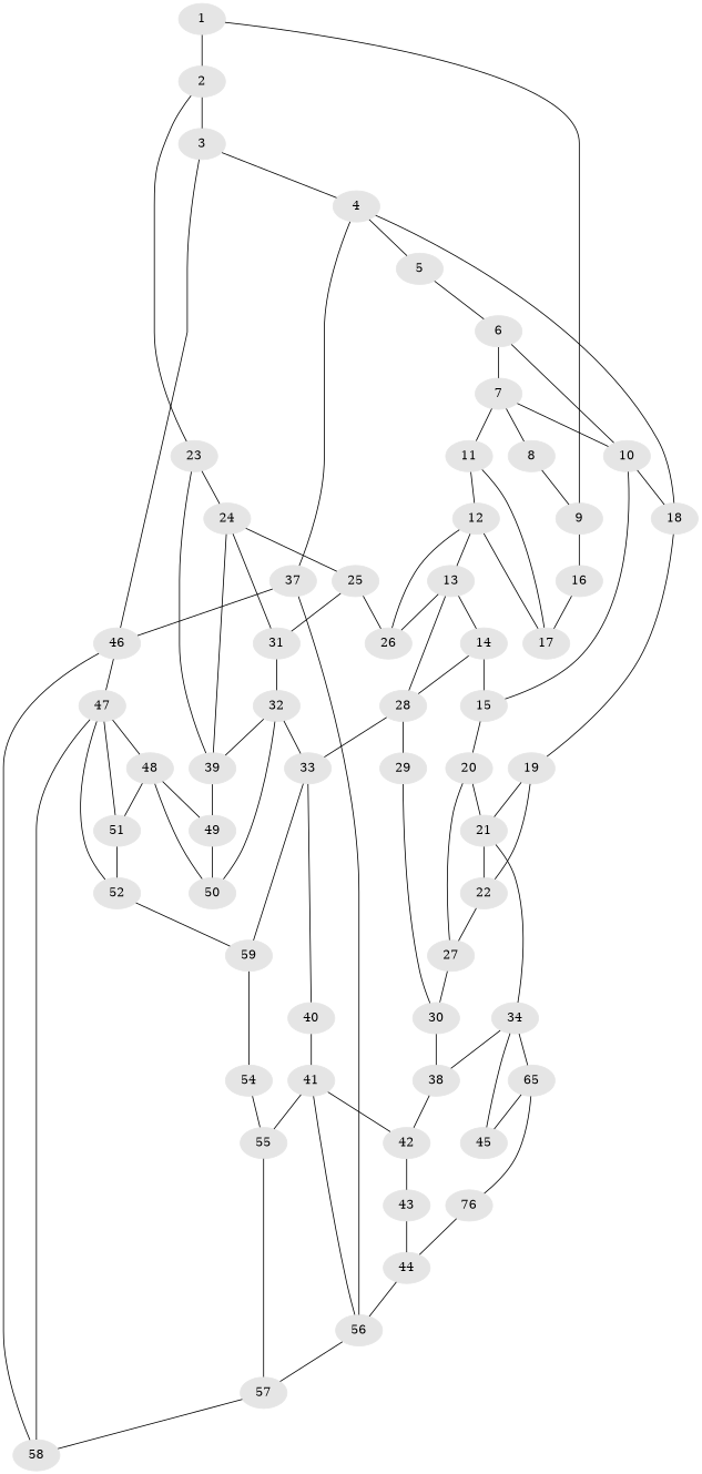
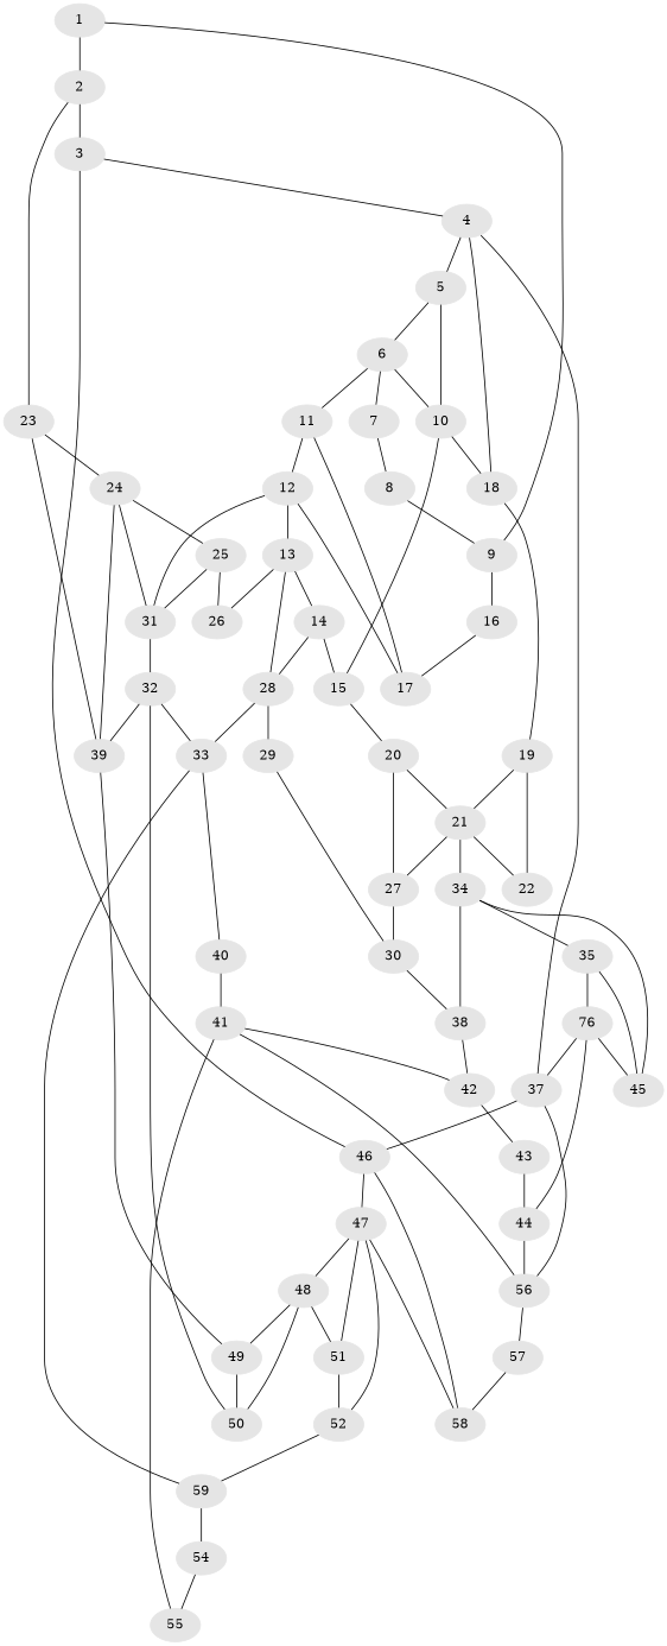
  graph {
    node [color=gray90 style=filled]
    edge [weight=1.0]
    1
    2
    9
    3
    23
    16
    4
    46
    24
    39
    5
    18
    37
    47
    58
    6
    10
    19
    56
    7
    15
    8
    11
    12
    17
    20
    13
    26
    14
    28
    29
    33
    21
    27
    22
    34
    30
    38
-   35 [label=65]
+   35
    45
    25
    31
    49
    32
    40
    n46 [label=59]
    42
    50
    41
    54
    n51 [label=76]
    44
    57
    43
    55
    48
    51
    52
    1 -- 2 [weight=2.0]
    1 -- 9
    2 -- 3 [weight=2.0]
    2 -- 23 [weight=2.0]
    9 -- 16
    3 -- 4
    3 -- 46
    23 -- 24 [weight=2.0]
    23 -- 39
    16 -- 17 [weight=2.0]
    4 -- 5
    4 -- 18
    4 -- 37
    46 -- 47
    46 -- 58
    24 -- 39 [weight=2.0]
    24 -- 25
    24 -- 31
    39 -- 49
    5 -- 6
-   7 -- 10
+   5 -- 10
    18 -- 19
    37 -- 46
    37 -- 56
    47 -- 58
    47 -- 48
    47 -- 51 [weight=2.0]
    47 -- 52
    6 -- 10
    6 -- 7
    10 -- 18
    10 -- 15
    19 -- 21
    19 -- 22 [weight=2.0]
    56 -- 57
    7 -- 8
-   7 -- 11
+   6 -- 11
    15 -- 20
    8 -- 9
    11 -- 12
    11 -- 17
    12 -- 17 [weight=3.0]
    12 -- 13
-   12 -- 26
+   12 -- 31
    20 -- 21
    20 -- 27
    13 -- 26
    13 -- 14
    13 -- 28
    14 -- 15
    14 -- 28
    28 -- 29 [weight=2.0]
    28 -- 33 [weight=2.0]
    29 -- 30
    33 -- 40
    33 -- n46
-   22 -- 27
+   21 -- 27
    21 -- 22
    21 -- 34 [weight=2.0]
    27 -- 30
    34 -- 38 [weight=2.0]
    34 -- 35
    34 -- 45
    30 -- 38
    38 -- 42
    35 -- 45
    35 -- n51
    25 -- 26
    25 -- 31
    31 -- 32
    49 -- 50
    32 -- 39
    32 -- 33 [weight=2.0]
    32 -- 50
    40 -- 41 [weight=2.0]
    n46 -- 54
    42 -- 43
    41 -- 56
    41 -- 42
    41 -- 55 [weight=2.0]
    54 -- 55 [weight=2.0]
+   n51 -- 37
+   n51 -- 45
    n51 -- 44 [weight=2.0]
    44 -- 56 [weight=2.0]
    57 -- 58
    43 -- 44 [weight=2.0]
-   55 -- 57 [weight=2.0]
    48 -- 49
    48 -- 50
    48 -- 51 [weight=3.0]
    51 -- 52
    52 -- n46
  }
